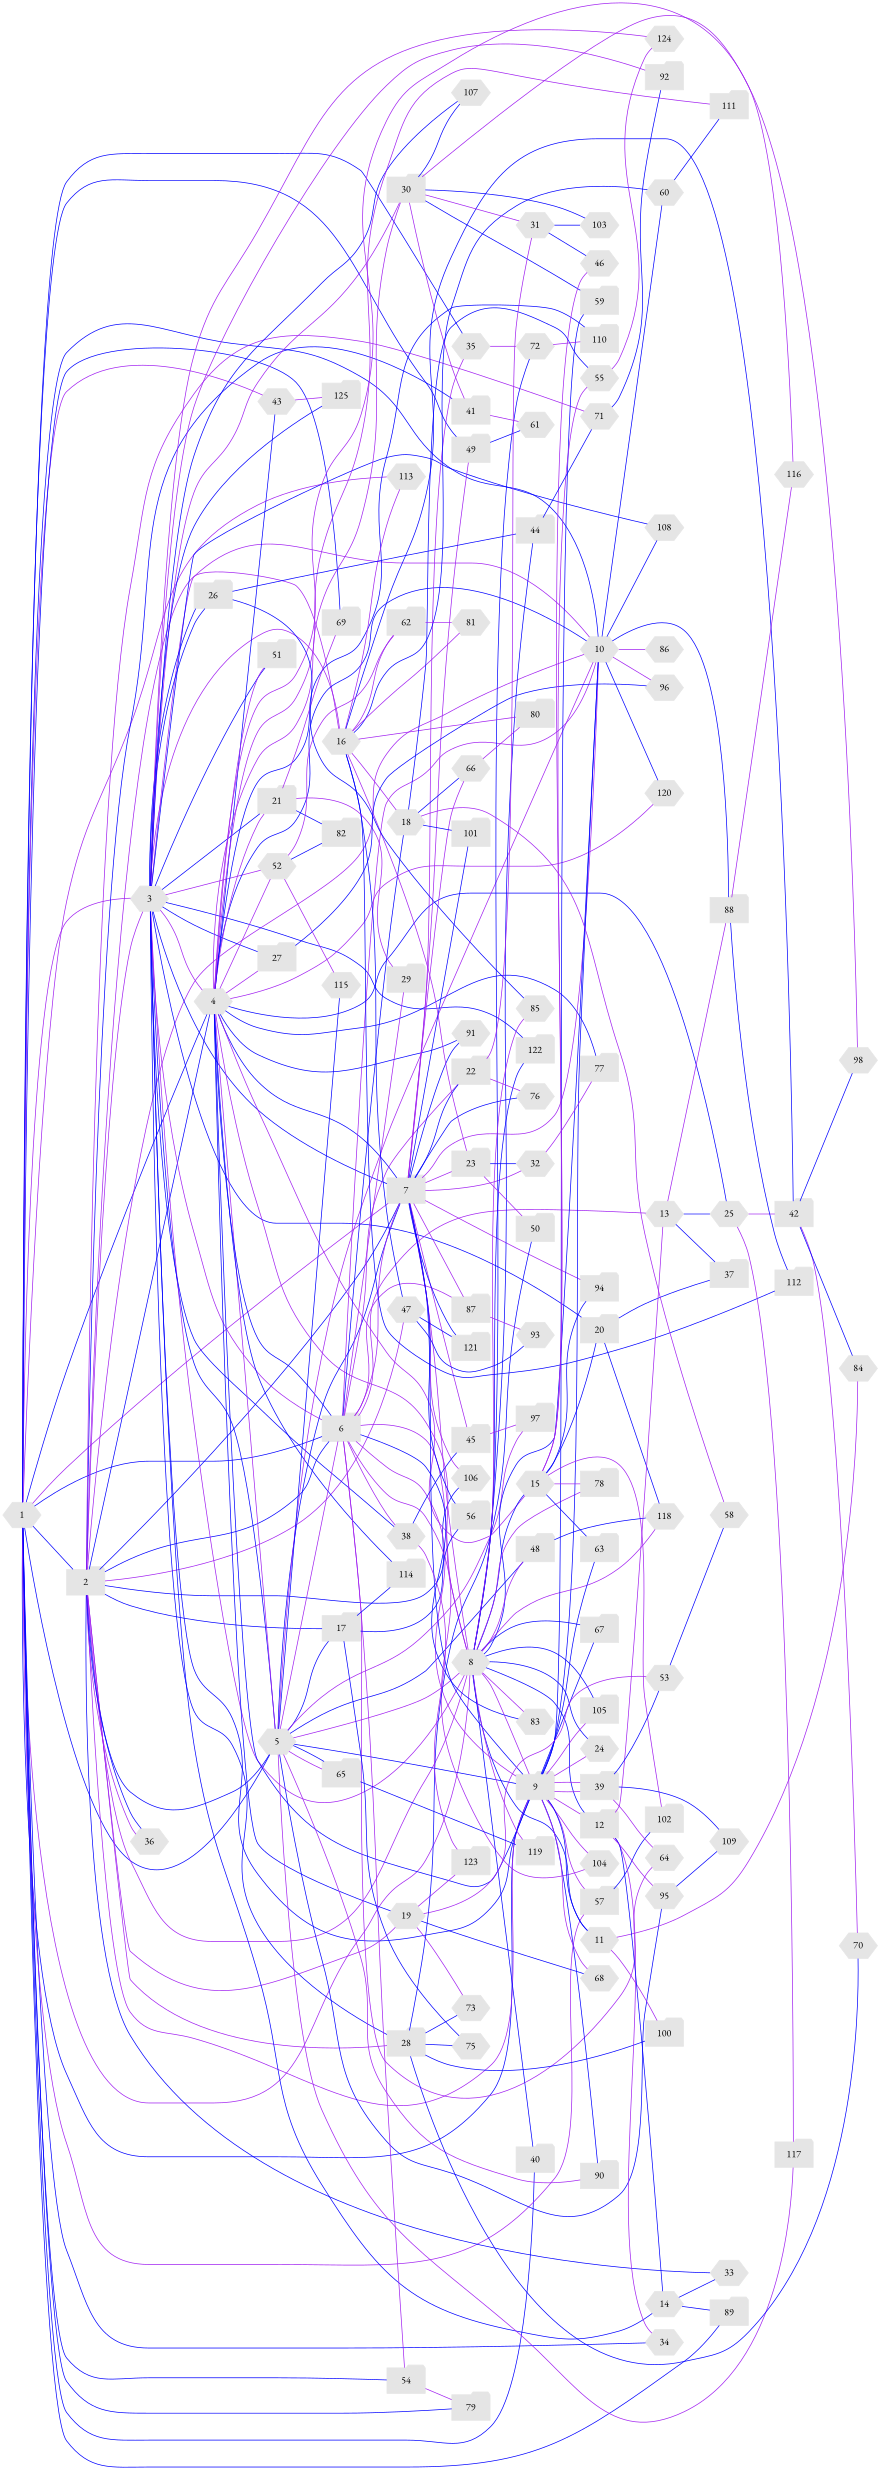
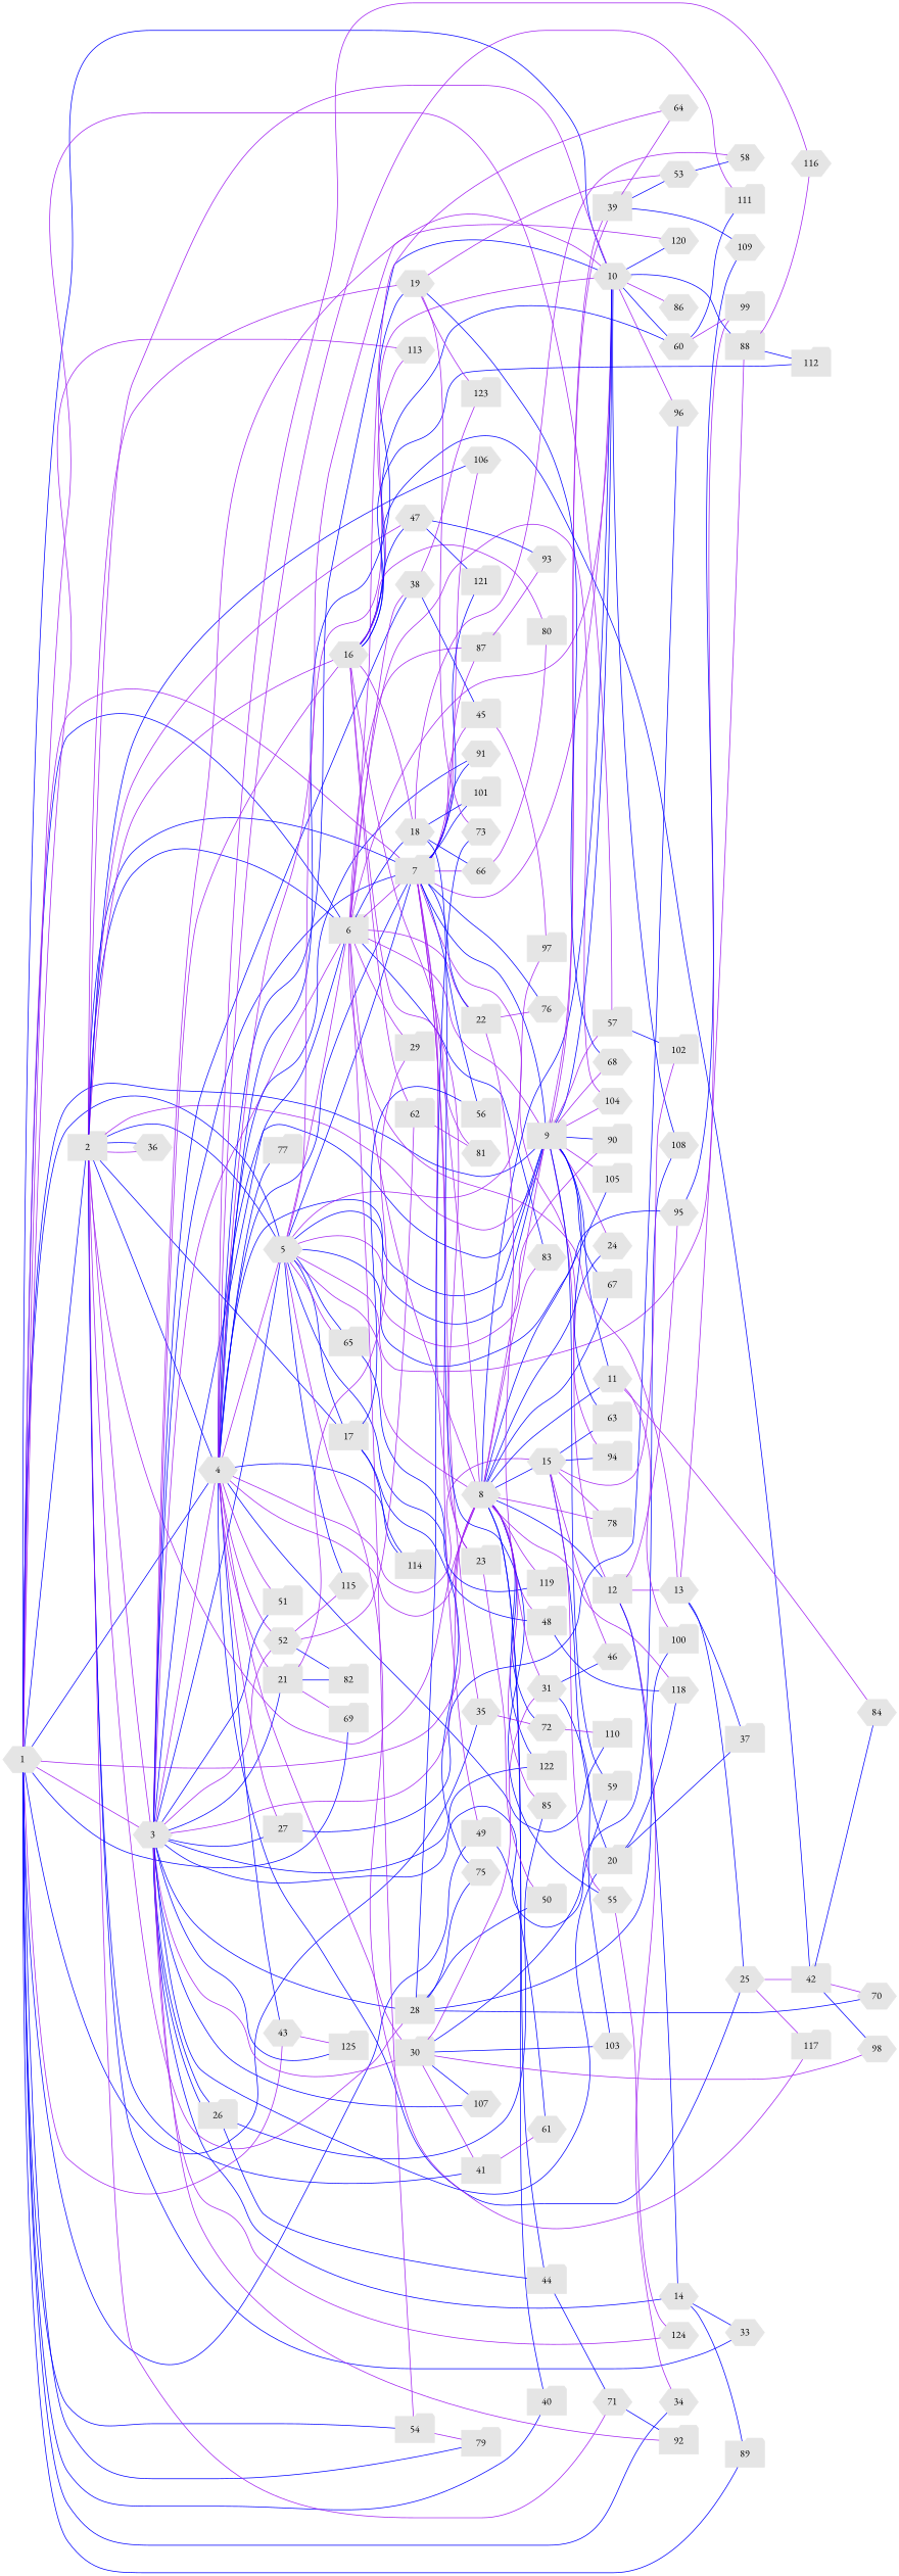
  graph {
    fontname="EB Garamond"
    rankdir=LR
    node [color=gray90 fontname="EB Garamond" shape=hexagon style=filled]
    edge [color=blue fontname="EB Garamond"]
    1
    2 [shape=folder]
    3
    4
    5
    6 [shape=folder]
    7 [shape=folder]
    8
    9 [shape=folder]
    10
    34
    35
    40 [shape=folder]
    43
    49 [shape=folder]
    54 [shape=folder]
    57 [shape=folder]
    69 [shape=folder]
    79 [shape=folder]
    89 [shape=folder]
    113
    16
    17 [shape=folder]
    19
    28 [shape=folder]
    33
    36
    41 [shape=folder]
    47
    71
    106
    14
    20 [shape=folder]
    21 [shape=folder]
    26 [shape=folder]
    27 [shape=folder]
    30 [shape=folder]
    38
    51 [shape=folder]
    52
    92 [shape=folder]
    107
    108
    122 [shape=folder]
    124
    125 [shape=folder]
    15
    25
    77 [shape=folder]
    91
    110 [shape=folder]
    111 [shape=folder]
    114 [shape=folder]
    116
    120
    48 [shape=folder]
    65 [shape=folder]
    90 [shape=folder]
    95
    97 [shape=folder]
+   99 [shape=folder]
    115
    117 [shape=folder]
    13
    18
    22 [shape=folder]
    29 [shape=folder]
    64
    83
    87 [shape=folder]
    104
    23 [shape=folder]
-   32
    45 [shape=folder]
    56 [shape=folder]
    66
    76
    94 [shape=folder]
    101 [shape=folder]
    121 [shape=folder]
    11
    12 [shape=folder]
    24
    44 [shape=folder]
    67 [shape=folder]
    72
    78 [shape=folder]
    85
    105 [shape=folder]
    118
    119 [shape=folder]
    39 [shape=folder]
    59 [shape=folder]
    63 [shape=folder]
    68
    60
    86
    88 [shape=folder]
    96
    61
    102 [shape=folder]
    42 [shape=folder]
    62 [shape=folder]
    80 [shape=folder]
    81
    112 [shape=folder]
    75
    53
    73
    123 [shape=folder]
    100 [shape=folder]
    50 [shape=folder]
    70
    93
    37 [shape=folder]
    82 [shape=folder]
    31
    98
    103
    46
    55
    109
    58
    84
    1 -- 2
    1 -- 3 [color=purple]
    1 -- 4
    1 -- 5
    1 -- 6
    1 -- 7 [color=purple]
    1 -- 8 [color=purple]
    1 -- 9
    1 -- 10
    1 -- 34
    1 -- 35
    1 -- 40
    1 -- 43 [color=purple]
    1 -- 49
    1 -- 54
    1 -- 57 [color=purple]
    1 -- 69
    1 -- 79
    1 -- 89
    1 -- 113 [color=purple]
    2 -- 3 [color=purple]
    2 -- 4
    2 -- 5
    2 -- 6
    2 -- 7
    2 -- 8 [color=purple]
    2 -- 9 [color=purple]
    2 -- 10 [color=purple]
    2 -- 16 [color=purple]
    2 -- 17
    2 -- 19 [color=purple]
    2 -- 28 [color=purple]
    2 -- 33
    2 -- 36 [color=purple]
    2 -- 36
    2 -- 41
    2 -- 47 [color=purple]
    2 -- 71 [color=purple]
    2 -- 106
    3 -- 4 [color=purple]
    3 -- 5
    3 -- 6 [color=purple]
    3 -- 7
    3 -- 8 [color=purple]
    3 -- 9
    3 -- 10 [color=purple]
    3 -- 16 [color=purple]
    3 -- 28
    3 -- 14
    3 -- 20
    3 -- 21
    3 -- 26
    3 -- 26
    3 -- 27
    3 -- 30 [color=purple]
    3 -- 38
    3 -- 51
    3 -- 52 [color=purple]
    3 -- 92 [color=purple]
    3 -- 107
    3 -- 108
    3 -- 122
    3 -- 124 [color=purple]
    3 -- 125
    4 -- 5 [color=purple]
    4 -- 6
    4 -- 7
    4 -- 8 [color=purple]
    4 -- 9
    4 -- 10
    4 -- 43
    4 -- 19
    4 -- 21 [color=purple]
    4 -- 27 [color=purple]
    4 -- 30 [color=purple]
    4 -- 51 [color=purple]
    4 -- 52 [color=purple]
    4 -- 15 [color=purple]
    4 -- 25
    4 -- 77
    4 -- 91
    4 -- 110
    4 -- 111 [color=purple]
    4 -- 114
    4 -- 116 [color=purple]
    4 -- 120 [color=purple]
    5 -- 6 [color=purple]
    5 -- 7
    5 -- 8 [color=purple]
    5 -- 9
    5 -- 10 [color=purple]
    5 -- 17
    5 -- 48
    5 -- 65 [color=purple]
    5 -- 65
    5 -- 90 [color=purple]
    5 -- 95
    5 -- 97 [color=purple]
+   5 -- 99 [color=purple]
    5 -- 115
    5 -- 117 [color=purple]
    6 -- 7 [color=purple]
    6 -- 8 [color=purple]
    6 -- 9 [color=purple]
    6 -- 10 [color=purple]
    6 -- 54 [color=purple]
    6 -- 38 [color=purple]
    6 -- 13 [color=purple]
    6 -- 18
    6 -- 22 [color=purple]
    6 -- 29 [color=purple]
    6 -- 64 [color=purple]
    6 -- 83
    6 -- 87 [color=purple]
    6 -- 104 [color=purple]
    7 -- 8 [color=purple]
    7 -- 9
    7 -- 10 [color=purple]
    7 -- 35 [color=purple]
    7 -- 49 [color=purple]
    7 -- 106 [color=purple]
    7 -- 91
    7 -- 22
    7 -- 87 [color=purple]
    7 -- 23 [color=purple]
-   7 -- 32 [color=purple]
    7 -- 45 [color=purple]
    7 -- 56
    7 -- 66 [color=purple]
    7 -- 76
    7 -- 94 [color=purple]
    7 -- 101
    7 -- 121
    8 -- 9 [color=purple]
    8 -- 10
    8 -- 40
    8 -- 122
    8 -- 15
    8 -- 48 [color=purple]
    8 -- 83 [color=purple]
    8 -- 11
    8 -- 12
    8 -- 24
    8 -- 44
    8 -- 67
    8 -- 72
    8 -- 78 [color=purple]
    8 -- 85 [color=purple]
    8 -- 105
    8 -- 118 [color=purple]
    8 -- 119 [color=purple]
    9 -- 10
    9 -- 57 [color=purple]
    9 -- 90
    9 -- 104 [color=purple]
    9 -- 11
    9 -- 12 [color=purple]
    9 -- 24 [color=purple]
    9 -- 67
    9 -- 105 [color=purple]
    9 -- 39 [color=purple]
    9 -- 39 [color=purple]
    9 -- 59
    9 -- 63
    9 -- 68 [color=purple]
    10 -- 108
    10 -- 120
    10 -- 60
    10 -- 86 [color=purple]
    10 -- 88
    10 -- 96 [color=purple]
    35 -- 72 [color=purple]
    43 -- 125 [color=purple]
    49 -- 61
    54 -- 79 [color=purple]
    57 -- 102
    16 -- 113 [color=purple]
    16 -- 47
    16 -- 18 [color=purple]
    16 -- 23 [color=purple]
    16 -- 60
    16 -- 42
    16 -- 62 [color=purple]
    16 -- 80 [color=purple]
    16 -- 81 [color=purple]
    16 -- 112
    17 -- 114
    17 -- 56
    17 -- 75
    19 -- 68
    19 -- 53 [color=purple]
    19 -- 73 [color=purple]
    19 -- 123 [color=purple]
    28 -- 75
    28 -- 73
    28 -- 100
    28 -- 50
    28 -- 70
    41 -- 61 [color=purple]
    47 -- 121
    47 -- 93
    71 -- 92
    14 -- 89
    14 -- 33
    20 -- 118
    20 -- 37
    21 -- 69 [color=purple]
    21 -- 29 [color=purple]
    21 -- 82
    26 -- 44
    26 -- 85
    27 -- 96
    30 -- 41 [color=purple]
    30 -- 107
    30 -- 59
    30 -- 31 [color=purple]
    30 -- 98 [color=purple]
    30 -- 103
    38 -- 45
    38 -- 123 [color=purple]
    52 -- 115 [color=purple]
    52 -- 62 [color=purple]
    52 -- 82
    15 -- 20
    15 -- 94
    15 -- 78 [color=purple]
    15 -- 63
    15 -- 102 [color=purple]
    15 -- 46 [color=purple]
    15 -- 55 [color=purple]
    25 -- 117 [color=purple]
    25 -- 42 [color=purple]
    48 -- 118
    65 -- 119
    95 -- 109
    13 -- 25
    13 -- 88 [color=purple]
    13 -- 37
    18 -- 66
    18 -- 101
    18 -- 55
    18 -- 58 [color=purple]
    22 -- 76 [color=purple]
    22 -- 31 [color=purple]
    87 -- 93 [color=purple]
-   23 -- 32
    23 -- 50 [color=purple]
-   32 -- 77 [color=purple]
    45 -- 97 [color=purple]
    66 -- 80 [color=purple]
    11 -- 100 [color=purple]
    11 -- 84 [color=purple]
    12 -- 34 [color=purple]
    12 -- 14
    12 -- 95 [color=purple]
    12 -- 13 [color=purple]
    44 -- 71
    72 -- 110 [color=purple]
    39 -- 64 [color=purple]
    39 -- 53
    39 -- 109
    60 -- 111
+   60 -- 99 [color=purple]
    88 -- 116 [color=purple]
    88 -- 112
    42 -- 70 [color=purple]
    42 -- 98
    42 -- 84
    62 -- 81 [color=purple]
    53 -- 58
    31 -- 103
    31 -- 46
    55 -- 124 [color=purple]
  }
